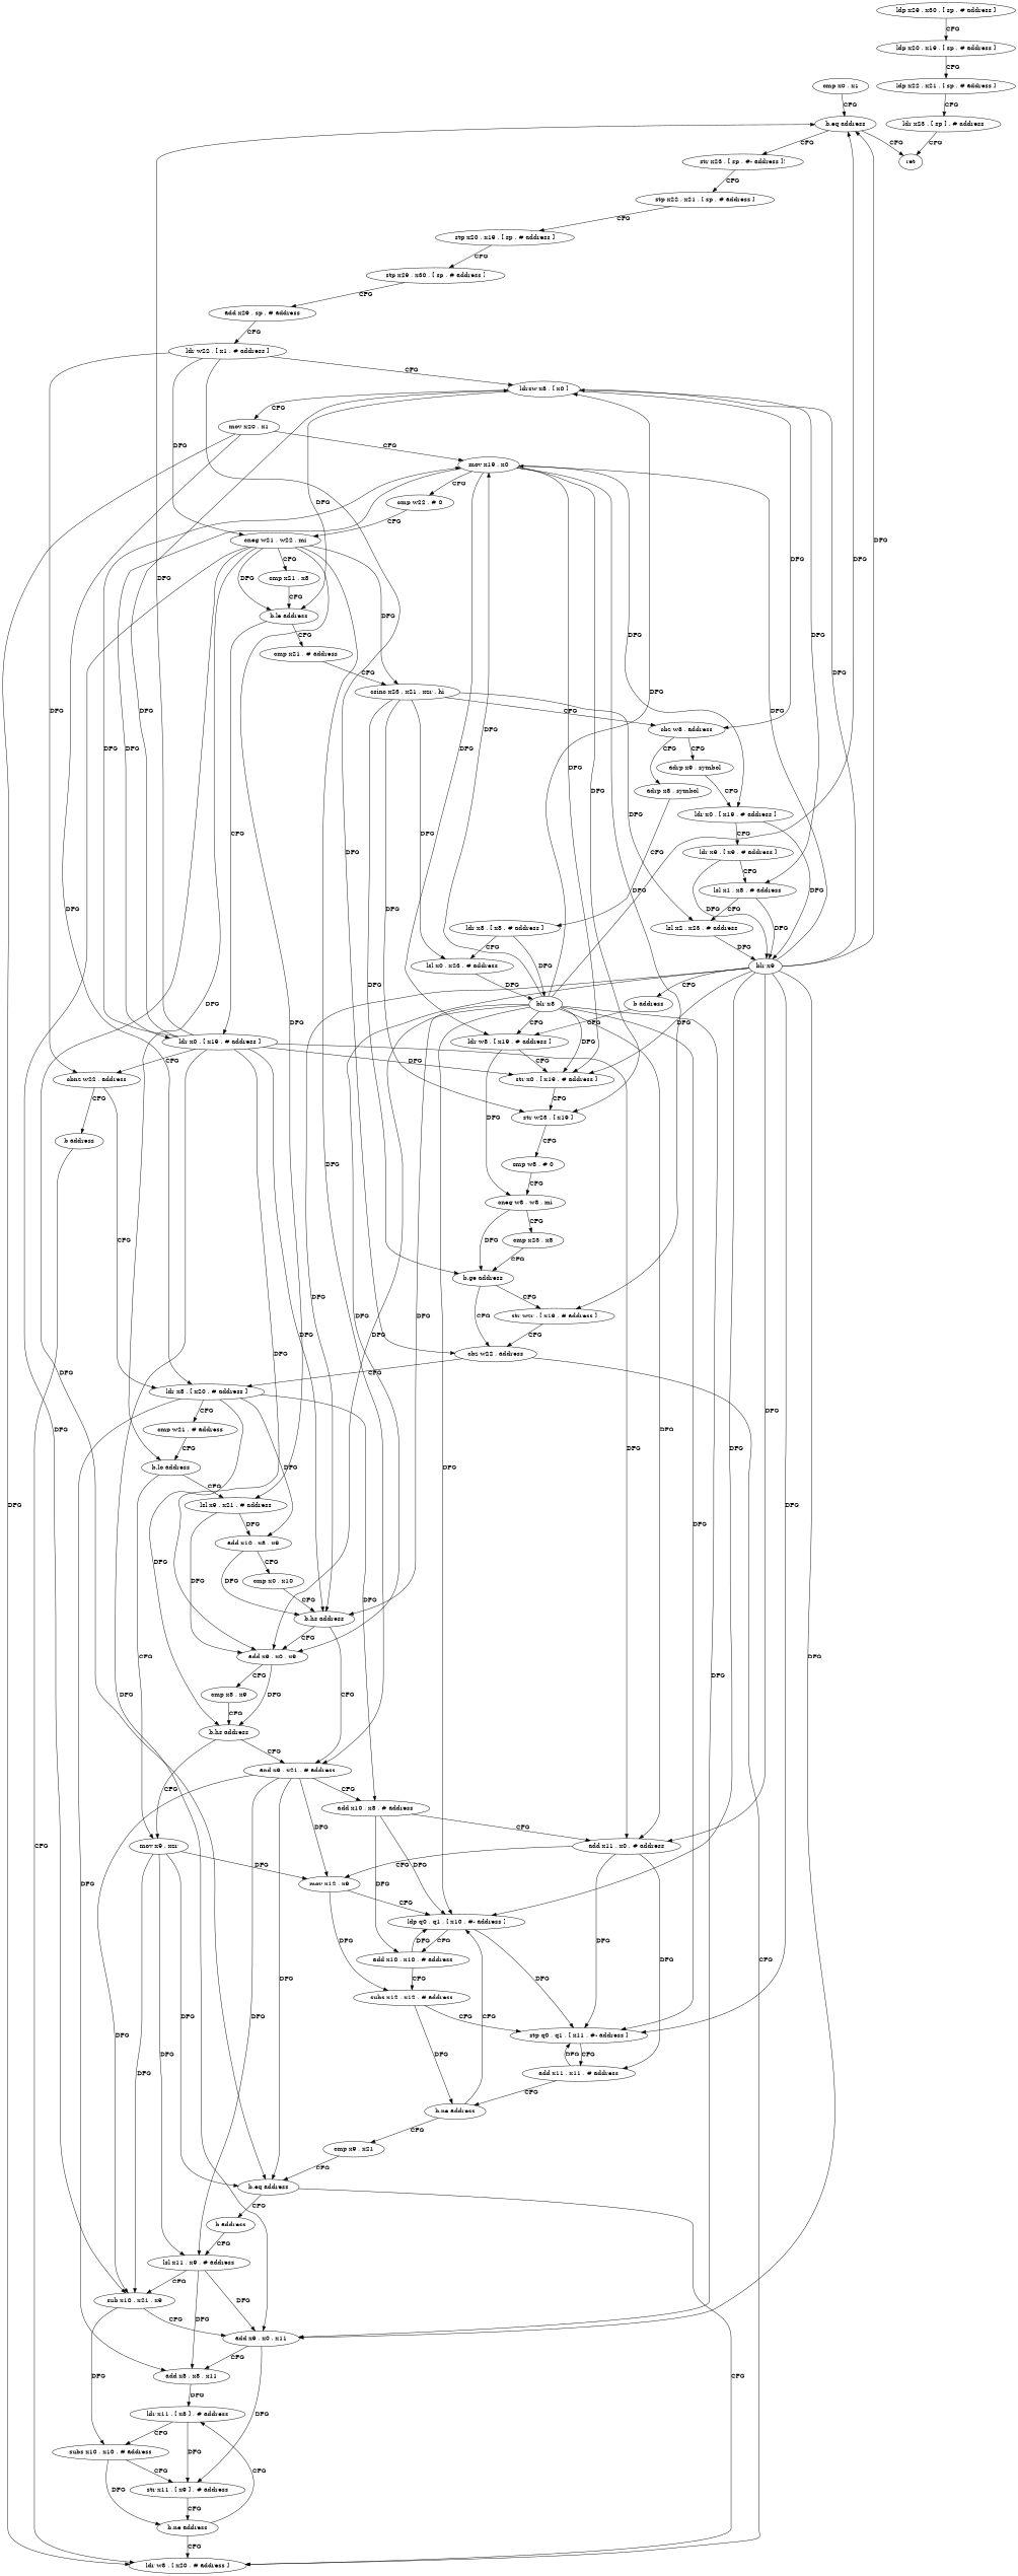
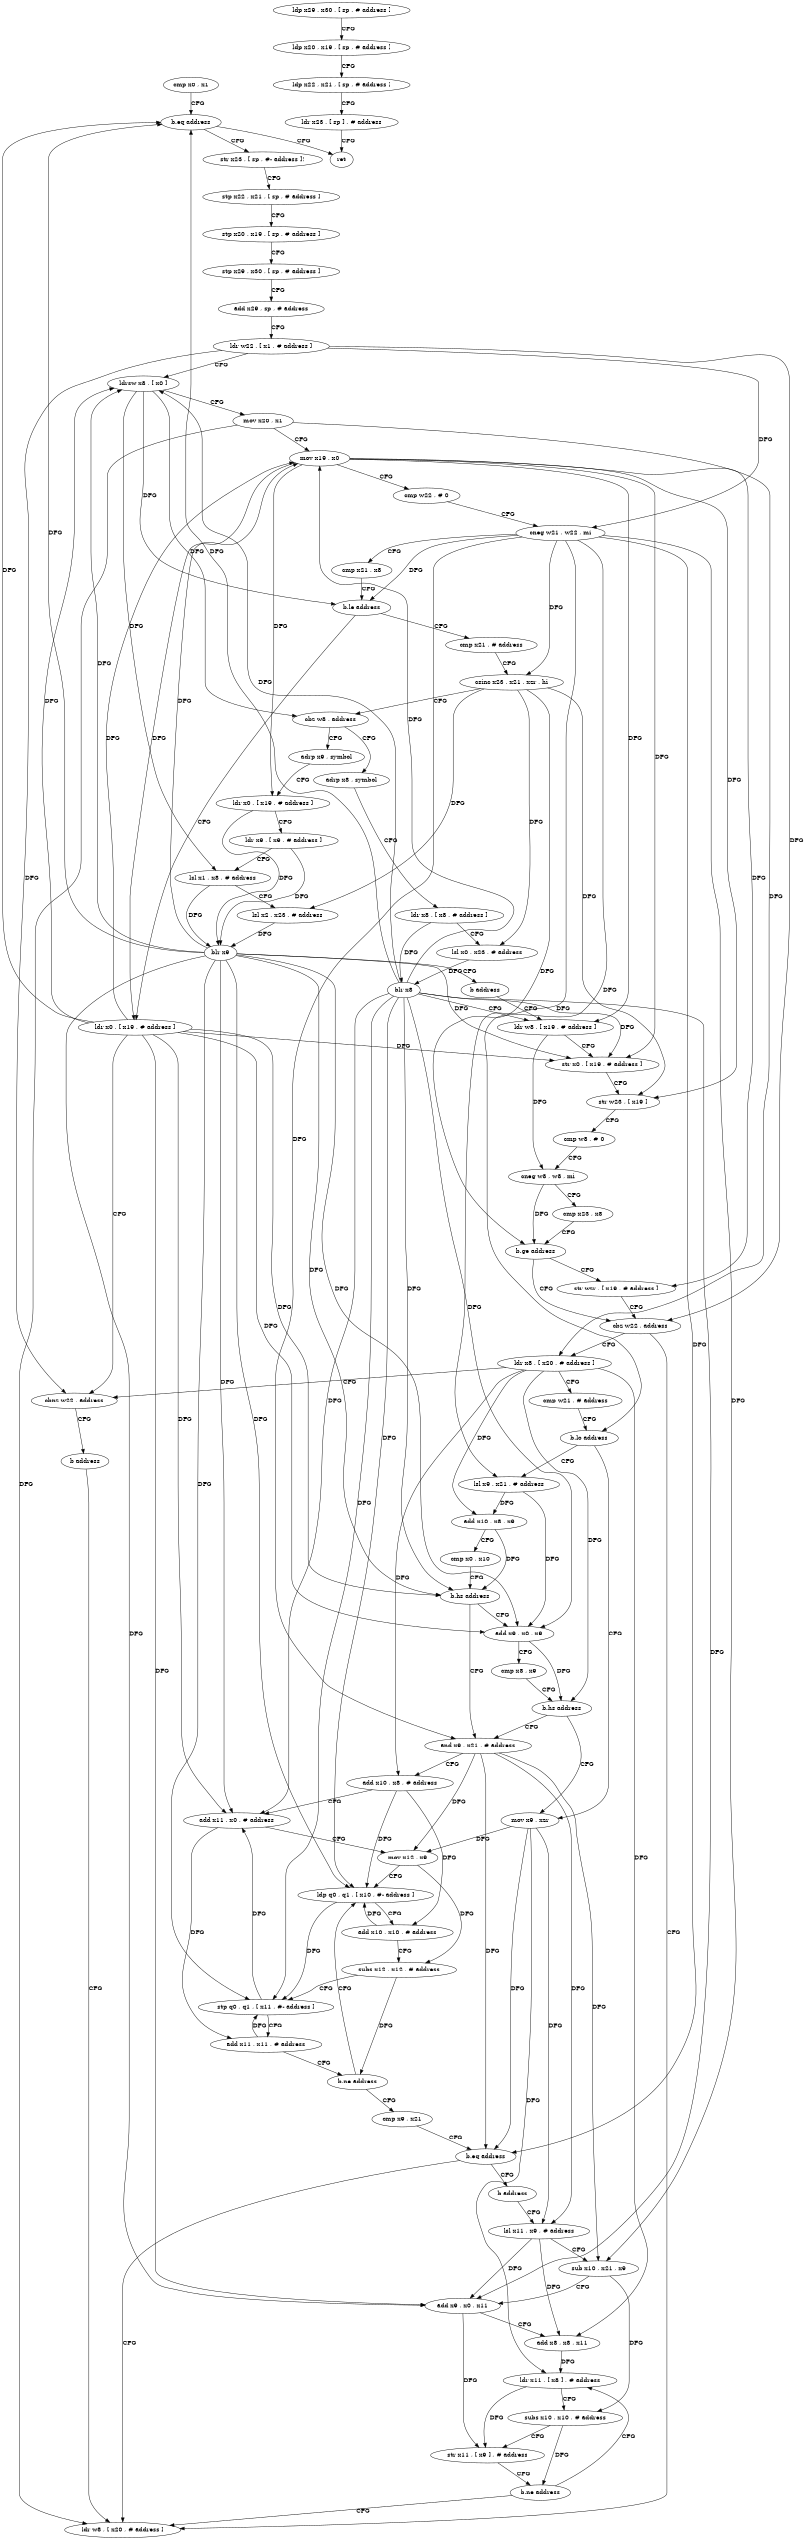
  digraph {
    n1 [label="cmp x0 , x1"]
    n2 [label="b.eq address"]
    n3 [label=ret]
    n4 [label="str x23 , [ sp , #- address ]!"]
    n5 [label="stp x22 , x21 , [ sp , # address ]"]
    n6 [label="stp x20 , x19 , [ sp , # address ]"]
    n7 [label="stp x29 , x30 , [ sp , # address ]"]
    n8 [label="add x29 , sp , # address"]
    n9 [label="ldr w22 , [ x1 , # address ]"]
    n10 [label="ldrsw x8 , [ x0 ]"]
    n11 [label="cneg w21 , w22 , mi"]
    n12 [label="cbnz w22 , address"]
    n13 [label="cbz w22 , address"]
    n14 [label="mov x20 , x1"]
    n15 [label="b.le address"]
    n16 [label="cbz w8 , address"]
    n17 [label="lsl x1 , x8 , # address"]
    n18 [label="cmp x21 , x8"]
    n19 [label="csinc x23 , x21 , xzr , hi"]
    n20 [label="b.lo address"]
    n21 [label="lsl x9 , x21 , # address"]
    n22 [label="and x9 , x21 , # address"]
    n23 [label="b.eq address"]
    n24 [label="sub x10 , x21 , x9"]
    n25 [label="ldr x8 , [ x20 , # address ]"]
    n26 [label="b address"]
    n27 [label="ldr w8 , [ x20 , # address ]"]
    n28 [label="mov x19 , x0"]
    n29 [label="ldr x0 , [ x19 , # address ]"]
    n30 [label="cmp x21 , # address"]
    n31 [label="adrp x8 , symbol"]
    n32 [label="adrp x9 , symbol"]
    n33 [label="lsl x2 , x23 , # address"]
    n34 [label="blr x9"]
    n35 [label="cmp w22 , # 0"]
    n36 [label="ldr w8 , [ x19 , # address ]"]
    n37 [label="ldr x0 , [ x19 , # address ]"]
    n38 [label="str wzr , [ x19 , # address ]"]
    n39 [label="str x0 , [ x19 , # address ]"]
    n40 [label="str w23 , [ x19 ]"]
    n41 [label="cmp w21 , # address"]
    n42 [label="add x10 , x8 , x9"]
    n43 [label="add x10 , x8 , # address"]
    n44 [label="b.hs address"]
    n45 [label="add x8 , x8 , x11"]
    n46 [label="b.hs address"]
    n47 [label="add x9 , x0 , x9"]
    n48 [label="add x11 , x0 , # address"]
    n49 [label="add x9 , x0 , x11"]
    n50 [label="cneg w8 , w8 , mi"]
    n51 [label="ldr x9 , [ x9 , # address ]"]
    n52 [label="cmp w8 , # 0"]
    n53 [label="lsl x0 , x23 , # address"]
    n54 [label="b.ge address"]
    n55 [label="mov x9 , xzr"]
    n56 [label="lsl x11 , x9 , # address"]
    n57 [label="mov x12 , x9"]
    n58 [label="b address"]
    n59 [label="subs x10 , x10 , # address"]
    n60 [label="cmp x8 , x9"]
    n61 [label="stp q0 , q1 , [ x11 , #- address ]"]
    n62 [label="add x11 , x11 , # address"]
    n63 [label="str x11 , [ x9 ] , # address"]
    n64 [label="cmp x0 , x10"]
    n65 [label="ldp q0 , q1 , [ x10 , #- address ]"]
    n66 [label="add x10 , x10 , # address"]
    n67 [label="ldr x11 , [ x8 ] , # address"]
    n68 [label="blr x8"]
    n69 [label="ldr x8 , [ x8 , # address ]"]
    n70 [label="subs x12 , x12 , # address"]
    n71 [label="cmp x23 , x8"]
    n72 [label="b address"]
    n73 [label="ldp x29 , x30 , [ sp , # address ]"]
    n74 [label="ldp x20 , x19 , [ sp , # address ]"]
    n75 [label="ldp x22 , x21 , [ sp , # address ]"]
    n76 [label="ldr x23 , [ sp ] , # address"]
    n77 [label="b.ne address"]
    n78 [label="b.ne address"]
    n79 [label="cmp x9 , x21"]
    n1 -> n2 [label=CFG]
    n2 -> n3 [label=CFG]
    n2 -> n4 [label=CFG]
    n4 -> n5 [label=CFG]
    n5 -> n6 [label=CFG]
    n6 -> n7 [label=CFG]
    n7 -> n8 [label=CFG]
    n8 -> n9 [label=CFG]
    n9 -> n10 [label=CFG]
    n9 -> n11 [label=DFG]
    n9 -> n12 [label=DFG]
    n9 -> n13 [label=DFG]
    n10 -> n14 [label=CFG]
    n10 -> n15 [label=DFG]
    n10 -> n16 [label=DFG]
    n10 -> n17 [label=DFG]
    n11 -> n15 [label=DFG]
    n11 -> n18 [label=CFG]
    n11 -> n19 [label=DFG]
    n11 -> n20 [label=DFG]
    n11 -> n21 [label=DFG]
    n11 -> n22 [label=DFG]
    n11 -> n23 [label=DFG]
    n11 -> n24 [label=DFG]
-   n12 -> n25 [label=CFG]
+   n25 -> n12 [label=CFG]
    n12 -> n26 [label=CFG]
    n13 -> n25 [label=CFG]
    n13 -> n27 [label=CFG]
    n14 -> n25 [label=DFG]
    n14 -> n27 [label=DFG]
    n14 -> n28 [label=CFG]
    n15 -> n29 [label=CFG]
    n15 -> n30 [label=CFG]
    n16 -> n31 [label=CFG]
    n16 -> n32 [label=CFG]
    n17 -> n33 [label=CFG]
    n17 -> n34 [label=DFG]
    n18 -> n15 [label=CFG]
    n19 -> n16 [label=CFG]
    n19 -> n33 [label=DFG]
    n19 -> n40 [label=DFG]
    n19 -> n53 [label=DFG]
    n19 -> n54 [label=DFG]
    n20 -> n21 [label=CFG]
    n20 -> n55 [label=CFG]
    n21 -> n42 [label=DFG]
    n21 -> n47 [label=DFG]
    n22 -> n23 [label=DFG]
    n22 -> n24 [label=DFG]
    n22 -> n43 [label=CFG]
    n22 -> n56 [label=DFG]
    n22 -> n57 [label=DFG]
    n23 -> n27 [label=CFG]
    n23 -> n58 [label=CFG]
    n24 -> n49 [label=CFG]
    n24 -> n59 [label=DFG]
    n25 -> n41 [label=CFG]
    n25 -> n42 [label=DFG]
    n25 -> n43 [label=DFG]
    n25 -> n44 [label=DFG]
    n25 -> n45 [label=DFG]
    n26 -> n27 [label=CFG]
    n28 -> n29 [label=DFG]
    n28 -> n35 [label=CFG]
    n28 -> n36 [label=DFG]
    n28 -> n37 [label=DFG]
    n28 -> n38 [label=DFG]
    n28 -> n39 [label=DFG]
    n28 -> n40 [label=DFG]
    n29 -> n2 [label=DFG]
    n29 -> n10 [label=DFG]
    n29 -> n12 [label=CFG]
    n29 -> n28 [label=DFG]
    n29 -> n39 [label=DFG]
    n29 -> n46 [label=DFG]
    n29 -> n47 [label=DFG]
    n29 -> n48 [label=DFG]
    n29 -> n49 [label=DFG]
    n30 -> n19 [label=CFG]
    n31 -> n69 [label=CFG]
    n32 -> n37 [label=CFG]
    n33 -> n34 [label=DFG]
    n34 -> n2 [label=DFG]
    n34 -> n10 [label=DFG]
    n34 -> n28 [label=DFG]
    n34 -> n39 [label=DFG]
    n34 -> n46 [label=DFG]
    n34 -> n47 [label=DFG]
    n34 -> n48 [label=DFG]
    n34 -> n49 [label=DFG]
    n34 -> n61 [label=DFG]
    n34 -> n65 [label=DFG]
    n34 -> n72 [label=CFG]
    n35 -> n11 [label=CFG]
    n36 -> n39 [label=CFG]
    n36 -> n50 [label=DFG]
    n37 -> n34 [label=DFG]
    n37 -> n51 [label=CFG]
    n38 -> n13 [label=CFG]
    n39 -> n40 [label=CFG]
    n40 -> n52 [label=CFG]
    n41 -> n20 [label=CFG]
    n42 -> n46 [label=DFG]
    n42 -> n64 [label=CFG]
    n43 -> n48 [label=CFG]
    n43 -> n65 [label=DFG]
    n43 -> n66 [label=DFG]
    n44 -> n22 [label=CFG]
    n44 -> n55 [label=CFG]
    n45 -> n67 [label=DFG]
    n46 -> n22 [label=CFG]
    n46 -> n47 [label=CFG]
    n47 -> n44 [label=DFG]
    n47 -> n60 [label=CFG]
    n48 -> n57 [label=CFG]
-   n48 -> n61 [label=DFG]
+   n61 -> n48 [label=DFG]
    n48 -> n62 [label=DFG]
    n49 -> n45 [label=CFG]
    n49 -> n63 [label=DFG]
    n50 -> n54 [label=DFG]
    n50 -> n71 [label=CFG]
    n51 -> n17 [label=CFG]
    n51 -> n34 [label=DFG]
    n52 -> n50 [label=CFG]
    n53 -> n68 [label=DFG]
    n54 -> n13 [label=CFG]
    n54 -> n38 [label=CFG]
    n55 -> n23 [label=DFG]
-   n55 -> n24 [label=DFG]
+   n55 -> n67 [label=DFG]
    n55 -> n56 [label=DFG]
    n55 -> n57 [label=DFG]
    n56 -> n24 [label=CFG]
    n56 -> n45 [label=DFG]
    n56 -> n49 [label=DFG]
    n57 -> n65 [label=CFG]
    n57 -> n70 [label=DFG]
    n58 -> n56 [label=CFG]
    n59 -> n63 [label=CFG]
    n59 -> n77 [label=DFG]
    n60 -> n44 [label=CFG]
    n61 -> n62 [label=CFG]
    n62 -> n61 [label=DFG]
    n62 -> n78 [label=CFG]
    n63 -> n77 [label=CFG]
    n64 -> n46 [label=CFG]
    n65 -> n61 [label=DFG]
    n65 -> n66 [label=CFG]
    n66 -> n65 [label=DFG]
    n66 -> n70 [label=CFG]
    n67 -> n59 [label=CFG]
    n67 -> n63 [label=DFG]
    n68 -> n2 [label=DFG]
    n68 -> n10 [label=DFG]
    n68 -> n28 [label=DFG]
    n68 -> n36 [label=CFG]
    n68 -> n39 [label=DFG]
    n68 -> n46 [label=DFG]
    n68 -> n47 [label=DFG]
    n68 -> n48 [label=DFG]
    n68 -> n49 [label=DFG]
    n68 -> n61 [label=DFG]
    n68 -> n65 [label=DFG]
    n69 -> n53 [label=CFG]
    n69 -> n68 [label=DFG]
    n70 -> n61 [label=CFG]
    n70 -> n78 [label=DFG]
    n71 -> n54 [label=CFG]
    n72 -> n36 [label=CFG]
    n73 -> n74 [label=CFG]
    n74 -> n75 [label=CFG]
    n75 -> n76 [label=CFG]
    n76 -> n3 [label=CFG]
    n77 -> n27 [label=CFG]
    n77 -> n67 [label=CFG]
    n78 -> n65 [label=CFG]
    n78 -> n79 [label=CFG]
    n79 -> n23 [label=CFG]
  }
